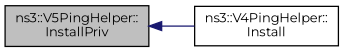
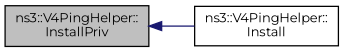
  digraph {
    rankdir=LR
    fontname=Montserrat
    node [color=black fontname=Montserrat fontsize=10 shape=record style=filled]
-   n1 [fillcolor=grey75 fontcolor=black height=0.2 label="ns3::V5PingHelper::\lInstallPriv" width=0.4]
+   n1 [fillcolor=grey75 fontcolor=black height=0.2 label="ns3::V4PingHelper::\lInstallPriv" width=0.4]
    n2 [fillcolor=white height=0.2 label="ns3::V4PingHelper::\lInstall" width=0.4]
    n1 -> n2 [color=midnightblue dir=back fontname=Montserrat fontsize=10 labelfontname=Helvetica labelfontsize=10 style=solid]
  }
